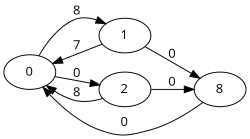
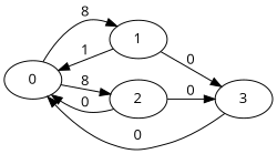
  digraph {
    fontname="Open Sans"
    rankdir=LR
    node [fontname="Open Sans"]
    edge [fontname="Open Sans"]
    0
    1
    2
-   3 [label=8]
+   3
    0 -> 1 [label=8]
-   0 -> 2 [label=0]
-   1 -> 0 [label=7]
+   0 -> 2 [label=8]
+   1 -> 0 [label=1]
    1 -> 3 [label=0]
-   2 -> 0 [label=8]
+   2 -> 0 [label=0]
    2 -> 3 [label=0]
    3 -> 0 [label=0]
  }
